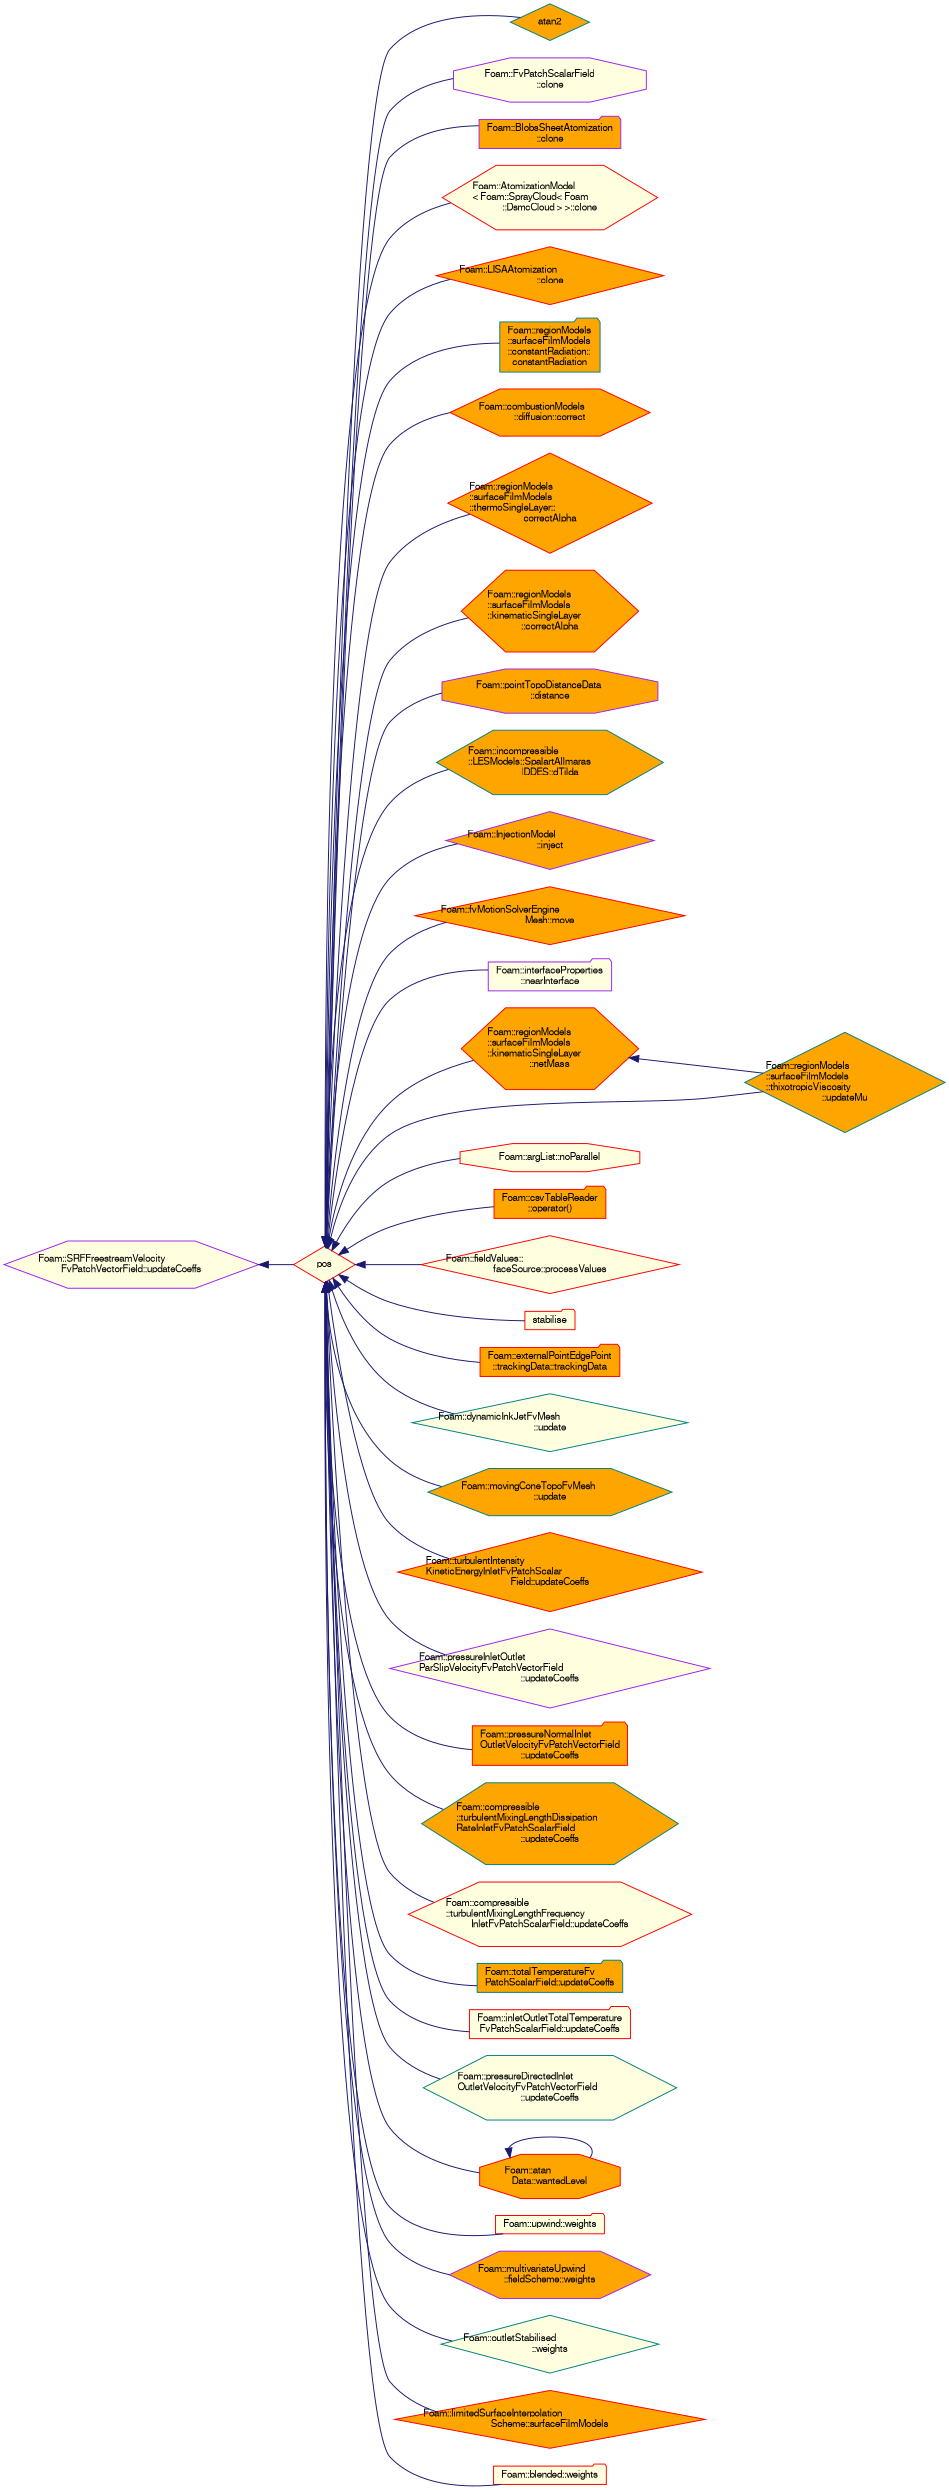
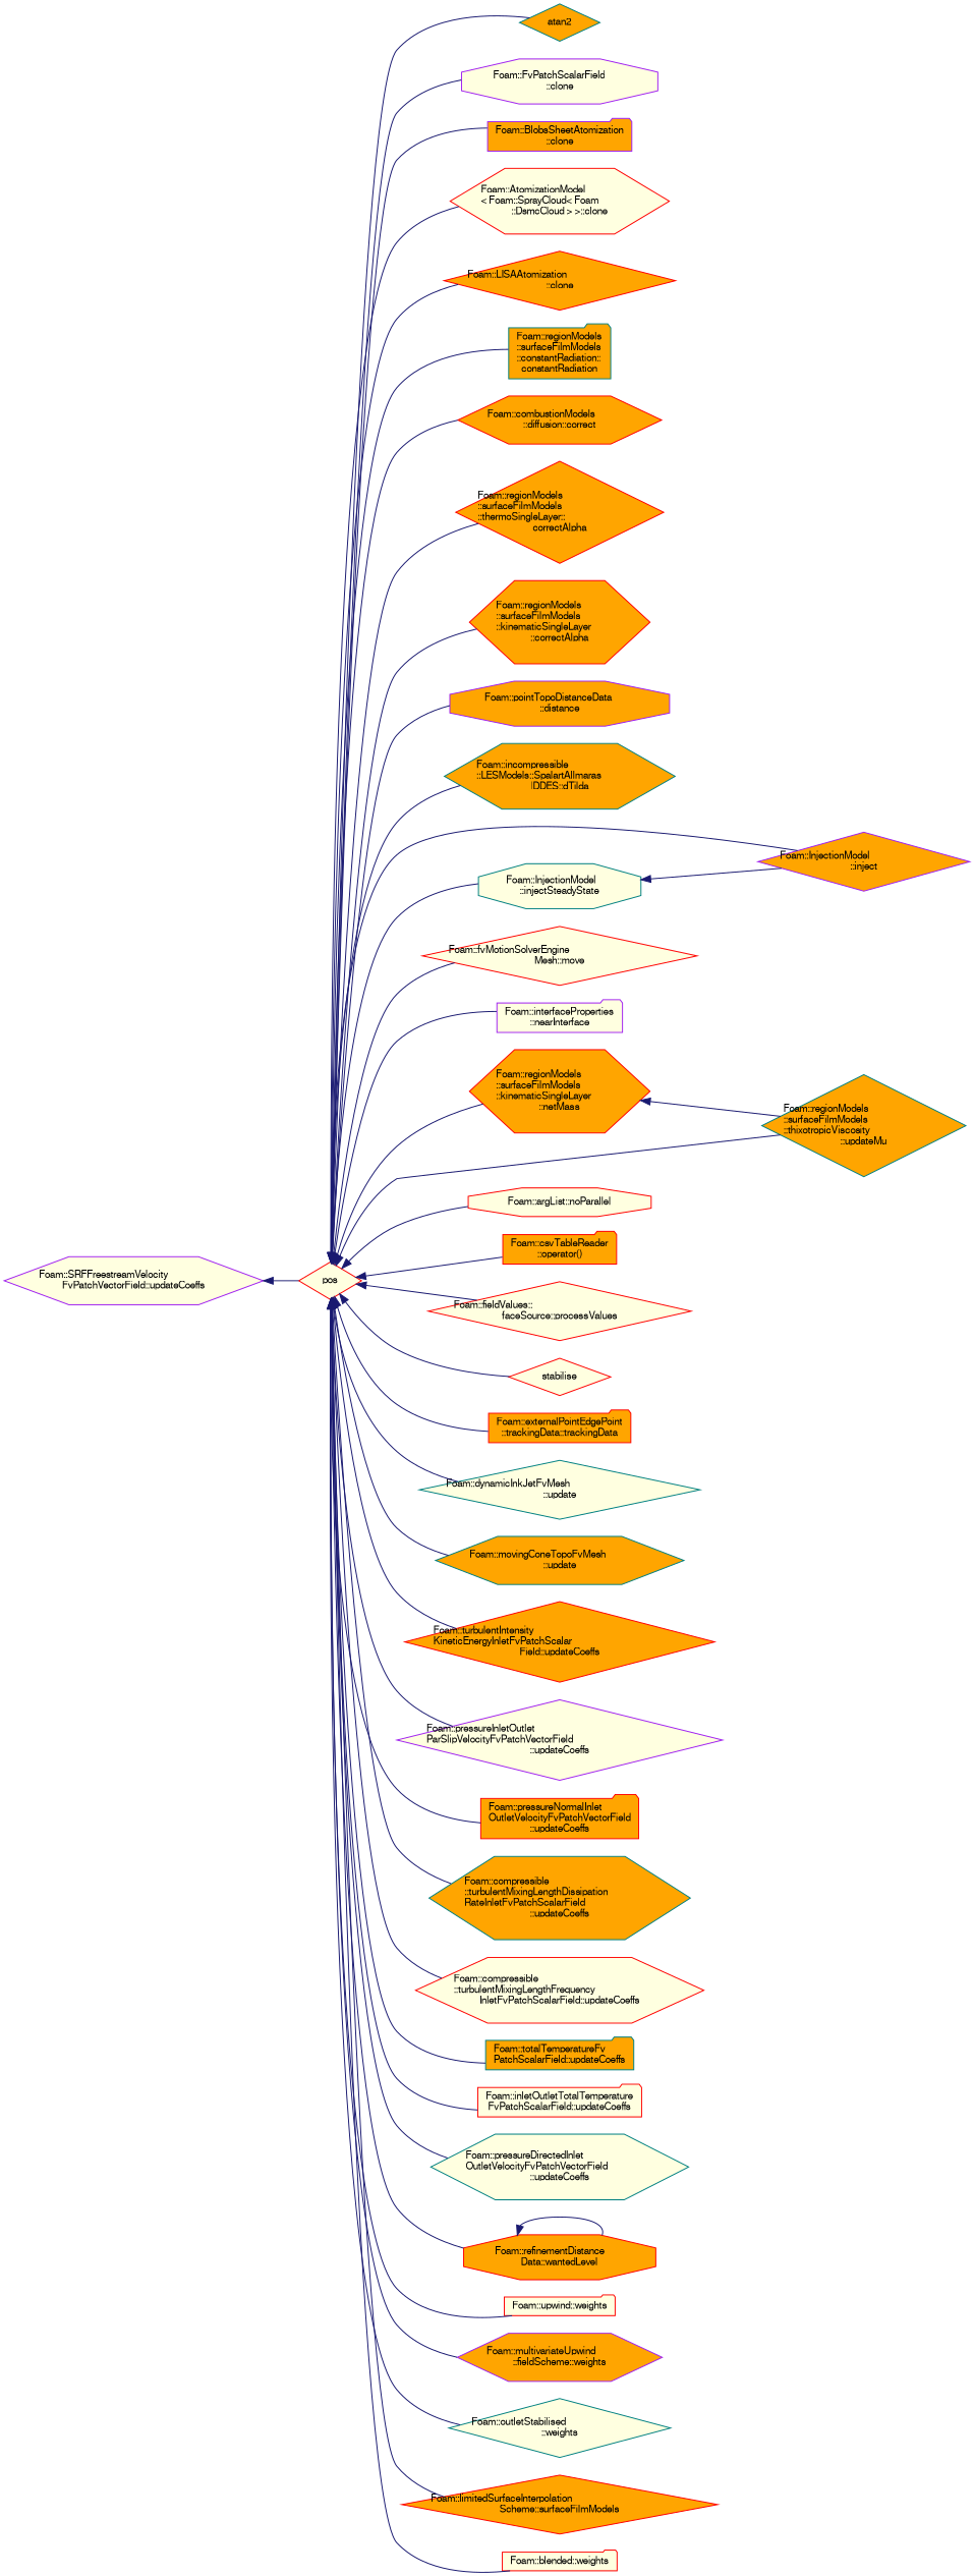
  digraph {
    rankdir=LR
    node [color=red fillcolor=orange fontname=FreeSans fontsize=10 shape=diamond style=filled]
    edge [color=midnightblue dir=back fontname=FreeSans fontsize=10 labelfontname=FreeSans labelfontsize=10 style=solid]
    n1 [fillcolor=lightyellow fontcolor=black height=0.2 label=pos width=0.4]
    n2 [color=teal height=0.2 label=atan2 width=0.4]
    n3 [color=purple fillcolor=lightyellow height=0.2 label="Foam::FvPatchScalarField\l::clone" shape=octagon width=0.4]
    n4 [color=purple height=0.2 label="Foam::BlobsSheetAtomization\l::clone" shape=folder width=0.4]
    n5 [fillcolor=lightyellow height=0.2 label="Foam::AtomizationModel\l\< Foam::SprayCloud\< Foam\l::DsmcCloud \> \>::clone" shape=hexagon width=0.4]
    n6 [height=0.2 label="Foam::LISAAtomization\l::clone" width=0.4]
    n7 [color=teal height=0.2 label="Foam::regionModels\l::surfaceFilmModels\l::constantRadiation::\lconstantRadiation" shape=folder width=0.4]
    n8 [height=0.2 label="Foam::combustionModels\l::diffusion::correct" shape=hexagon width=0.4]
    n9 [height=0.2 label="Foam::regionModels\l::surfaceFilmModels\l::thermoSingleLayer::\lcorrectAlpha" width=0.4]
    n10 [height=0.2 label="Foam::regionModels\l::surfaceFilmModels\l::kinematicSingleLayer\l::correctAlpha" shape=hexagon width=0.4]
    n11 [color=purple height=0.2 label="Foam::pointTopoDistanceData\l::distance" shape=octagon width=0.4]
    n12 [color=teal height=0.2 label="Foam::incompressible\l::LESModels::SpalartAllmaras\lIDDES::dTilda" shape=hexagon width=0.4]
    n13 [color=purple height=0.2 label="Foam::InjectionModel\l::inject" width=0.4]
-   n15 [height=0.2 label="Foam::fvMotionSolverEngine\lMesh::move" width=0.4]
+   n14 [color=teal fillcolor=lightyellow height=0.2 label="Foam::InjectionModel\l::injectSteadyState" shape=octagon width=0.4]
+   n15 [fillcolor=lightyellow height=0.2 label="Foam::fvMotionSolverEngine\lMesh::move" width=0.4]
    n16 [color=purple fillcolor=lightyellow height=0.2 label="Foam::interfaceProperties\l::nearInterface" shape=folder width=0.4]
    n17 [height=0.2 label="Foam::regionModels\l::surfaceFilmModels\l::kinematicSingleLayer\l::netMass" shape=hexagon width=0.4]
    n18 [color=teal height=0.2 label="Foam::regionModels\l::surfaceFilmModels\l::thixotropicViscosity\l::updateMu" width=0.4]
    n19 [fillcolor=lightyellow height=0.2 label="Foam::argList::noParallel" shape=octagon width=0.4]
    n20 [height=0.2 label="Foam::csvTableReader\l::operator()" shape=folder width=0.4]
    n21 [fillcolor=lightyellow height=0.2 label="Foam::fieldValues::\lfaceSource::processValues" width=0.4]
-   n22 [fillcolor=lightyellow height=0.2 label=stabilise shape=folder width=0.4]
+   n22 [fillcolor=lightyellow height=0.2 label=stabilise width=0.4]
    n23 [height=0.2 label="Foam::externalPointEdgePoint\l::trackingData::trackingData" shape=folder width=0.4]
    n24 [color=teal fillcolor=lightyellow height=0.2 label="Foam::dynamicInkJetFvMesh\l::update" width=0.4]
    n25 [color=teal height=0.2 label="Foam::movingConeTopoFvMesh\l::update" shape=hexagon width=0.4]
    n26 [height=0.2 label="Foam::turbulentIntensity\lKineticEnergyInletFvPatchScalar\lField::updateCoeffs" width=0.4]
    n27 [color=purple fillcolor=lightyellow height=0.2 label="Foam::pressureInletOutlet\lParSlipVelocityFvPatchVectorField\l::updateCoeffs" width=0.4]
    n28 [height=0.2 label="Foam::pressureNormalInlet\lOutletVelocityFvPatchVectorField\l::updateCoeffs" shape=folder width=0.4]
    n29 [color=teal height=0.2 label="Foam::compressible\l::turbulentMixingLengthDissipation\lRateInletFvPatchScalarField\l::updateCoeffs" shape=hexagon width=0.4]
    n30 [fillcolor=lightyellow height=0.2 label="Foam::compressible\l::turbulentMixingLengthFrequency\lInletFvPatchScalarField::updateCoeffs" shape=hexagon width=0.4]
    n31 [color=teal height=0.2 label="Foam::totalTemperatureFv\lPatchScalarField::updateCoeffs" shape=folder width=0.4]
    n32 [fillcolor=lightyellow height=0.2 label="Foam::inletOutletTotalTemperature\lFvPatchScalarField::updateCoeffs" shape=folder width=0.4]
    n33 [color=teal fillcolor=lightyellow height=0.2 label="Foam::pressureDirectedInlet\lOutletVelocityFvPatchVectorField\l::updateCoeffs" shape=hexagon width=0.4]
-   n34 [height=0.2 label="Foam::atan\lData::wantedLevel" shape=octagon width=0.4]
+   n34 [height=0.2 label="Foam::refinementDistance\lData::wantedLevel" shape=octagon width=0.4]
    n35 [fillcolor=lightyellow height=0.2 label="Foam::upwind::weights" shape=folder width=0.4]
    n36 [color=purple height=0.2 label="Foam::multivariateUpwind\l::fieldScheme::weights" shape=hexagon width=0.4]
    n37 [color=teal fillcolor=lightyellow height=0.2 label="Foam::outletStabilised\l::weights" width=0.4]
    n38 [height=0.2 label="Foam::limitedSurfaceInterpolation\lScheme::surfaceFilmModels" width=0.4]
    n39 [fillcolor=lightyellow height=0.2 label="Foam::blended::weights" shape=folder width=0.4]
    n40 [color=purple fillcolor=lightyellow height=0.2 label="Foam::SRFFreestreamVelocity\lFvPatchVectorField::updateCoeffs" shape=hexagon width=0.4]
    n1 -> n2
    n1 -> n3
    n1 -> n4
    n1 -> n5
    n1 -> n6
    n1 -> n7
    n1 -> n8
    n1 -> n9
    n1 -> n10
    n1 -> n11
    n1 -> n12
    n1 -> n13
+   n1 -> n14
    n1 -> n15
    n1 -> n16
    n1 -> n17
    n1 -> n18
    n1 -> n19
    n1 -> n20
    n1 -> n21
    n1 -> n22
    n1 -> n23
    n1 -> n24
    n1 -> n25
    n1 -> n26
    n1 -> n27
    n1 -> n28
    n1 -> n29
    n1 -> n30
    n1 -> n31
    n1 -> n32
    n1 -> n33
    n1 -> n34
    n1 -> n35
    n1 -> n36
    n1 -> n37
    n1 -> n38
    n1 -> n39
+   n14 -> n13
    n17 -> n18
    n34 -> n34
    n40 -> n1
  }
